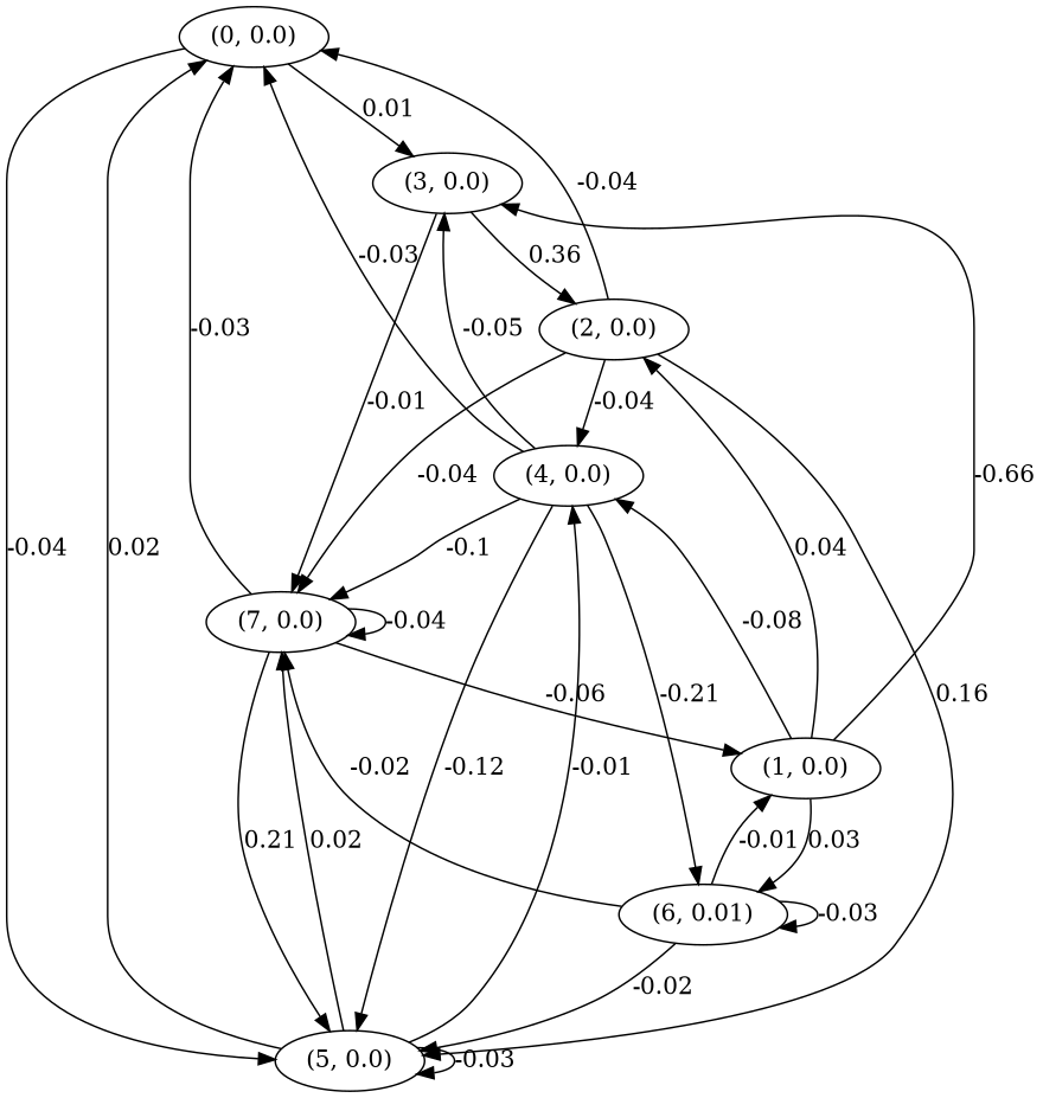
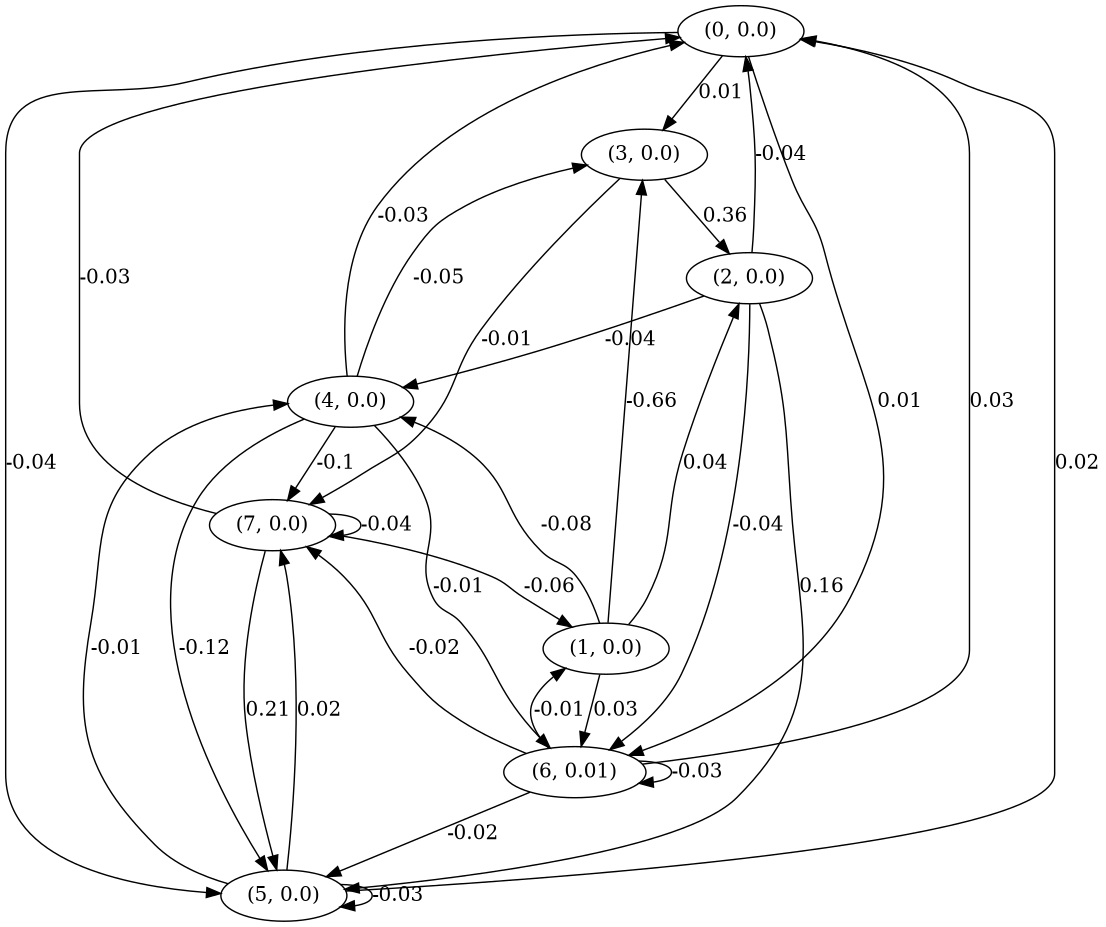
  digraph {
    n1 [label="(0, 0.0)"]
    n2 [label="(3, 0.0)"]
    n3 [label="(5, 0.0)"]
    n4 [label="(6, 0.01)"]
    n5 [label="(2, 0.0)"]
    n6 [label="(7, 0.0)"]
    n7 [label="(4, 0.0)"]
    n8 [label="(1, 0.0)"]
    n1 -> n2 [label=0.01]
    n1 -> n3 [label=-0.04]
+   n1 -> n4 [label=0.01]
    n2 -> n5 [label=0.36]
    n2 -> n6 [label=-0.01]
    n3 -> n1 [label=0.02]
    n3 -> n3 [label=-0.03]
    n3 -> n6 [label=0.02]
    n3 -> n7 [label=-0.01]
+   n4 -> n1 [label=0.03]
    n4 -> n3 [label=-0.02]
    n4 -> n4 [label=-0.03]
    n4 -> n6 [label=-0.02]
    n4 -> n8 [label=-0.01]
    n5 -> n1 [label=-0.04]
    n5 -> n3 [label=0.16]
-   n5 -> n6 [label=-0.04]
+   n5 -> n4 [label=-0.04]
    n5 -> n7 [label=-0.04]
    n6 -> n1 [label=-0.03]
    n6 -> n3 [label=0.21]
    n6 -> n6 [label=-0.04]
    n6 -> n8 [label=-0.06]
    n7 -> n1 [label=-0.03]
    n7 -> n2 [label=-0.05]
    n7 -> n3 [label=-0.12]
-   n7 -> n4 [label=-0.21]
+   n7 -> n4 [label=-0.01]
    n7 -> n6 [label=-0.1]
    n8 -> n2 [label=-0.66]
    n8 -> n4 [label=0.03]
    n8 -> n5 [label=0.04]
    n8 -> n7 [label=-0.08]
  }
